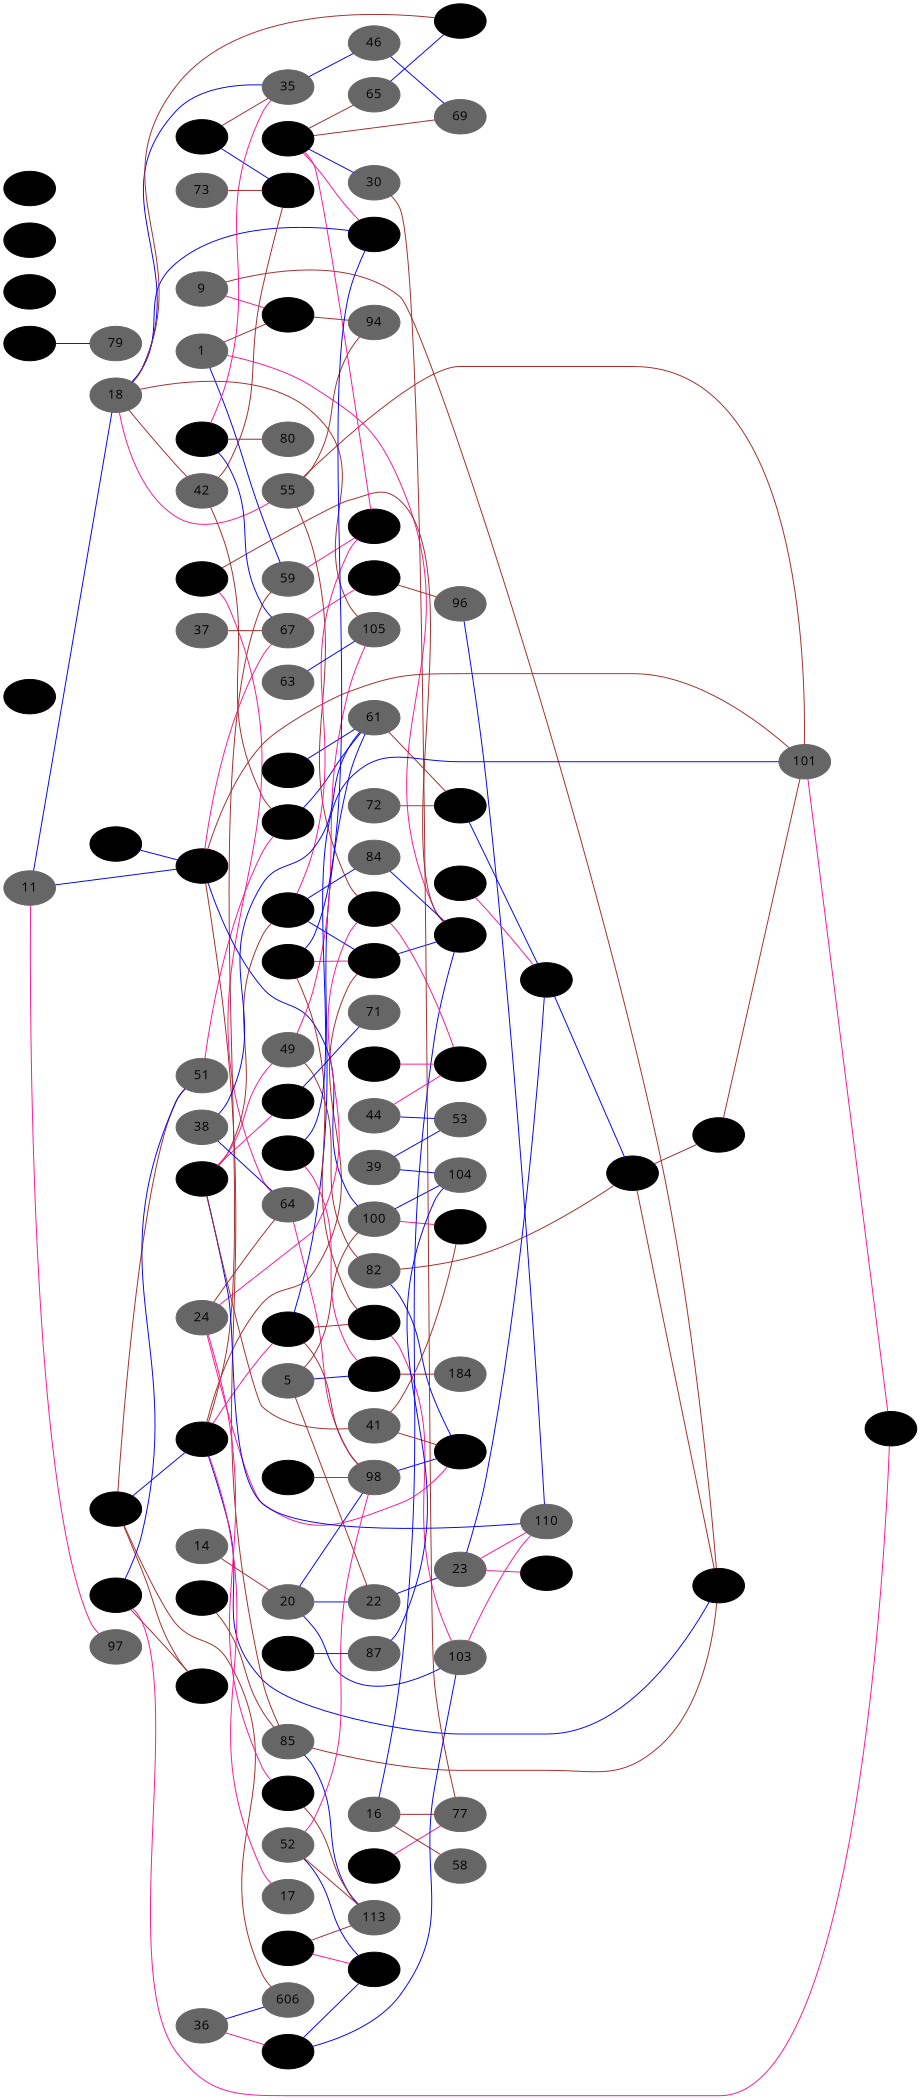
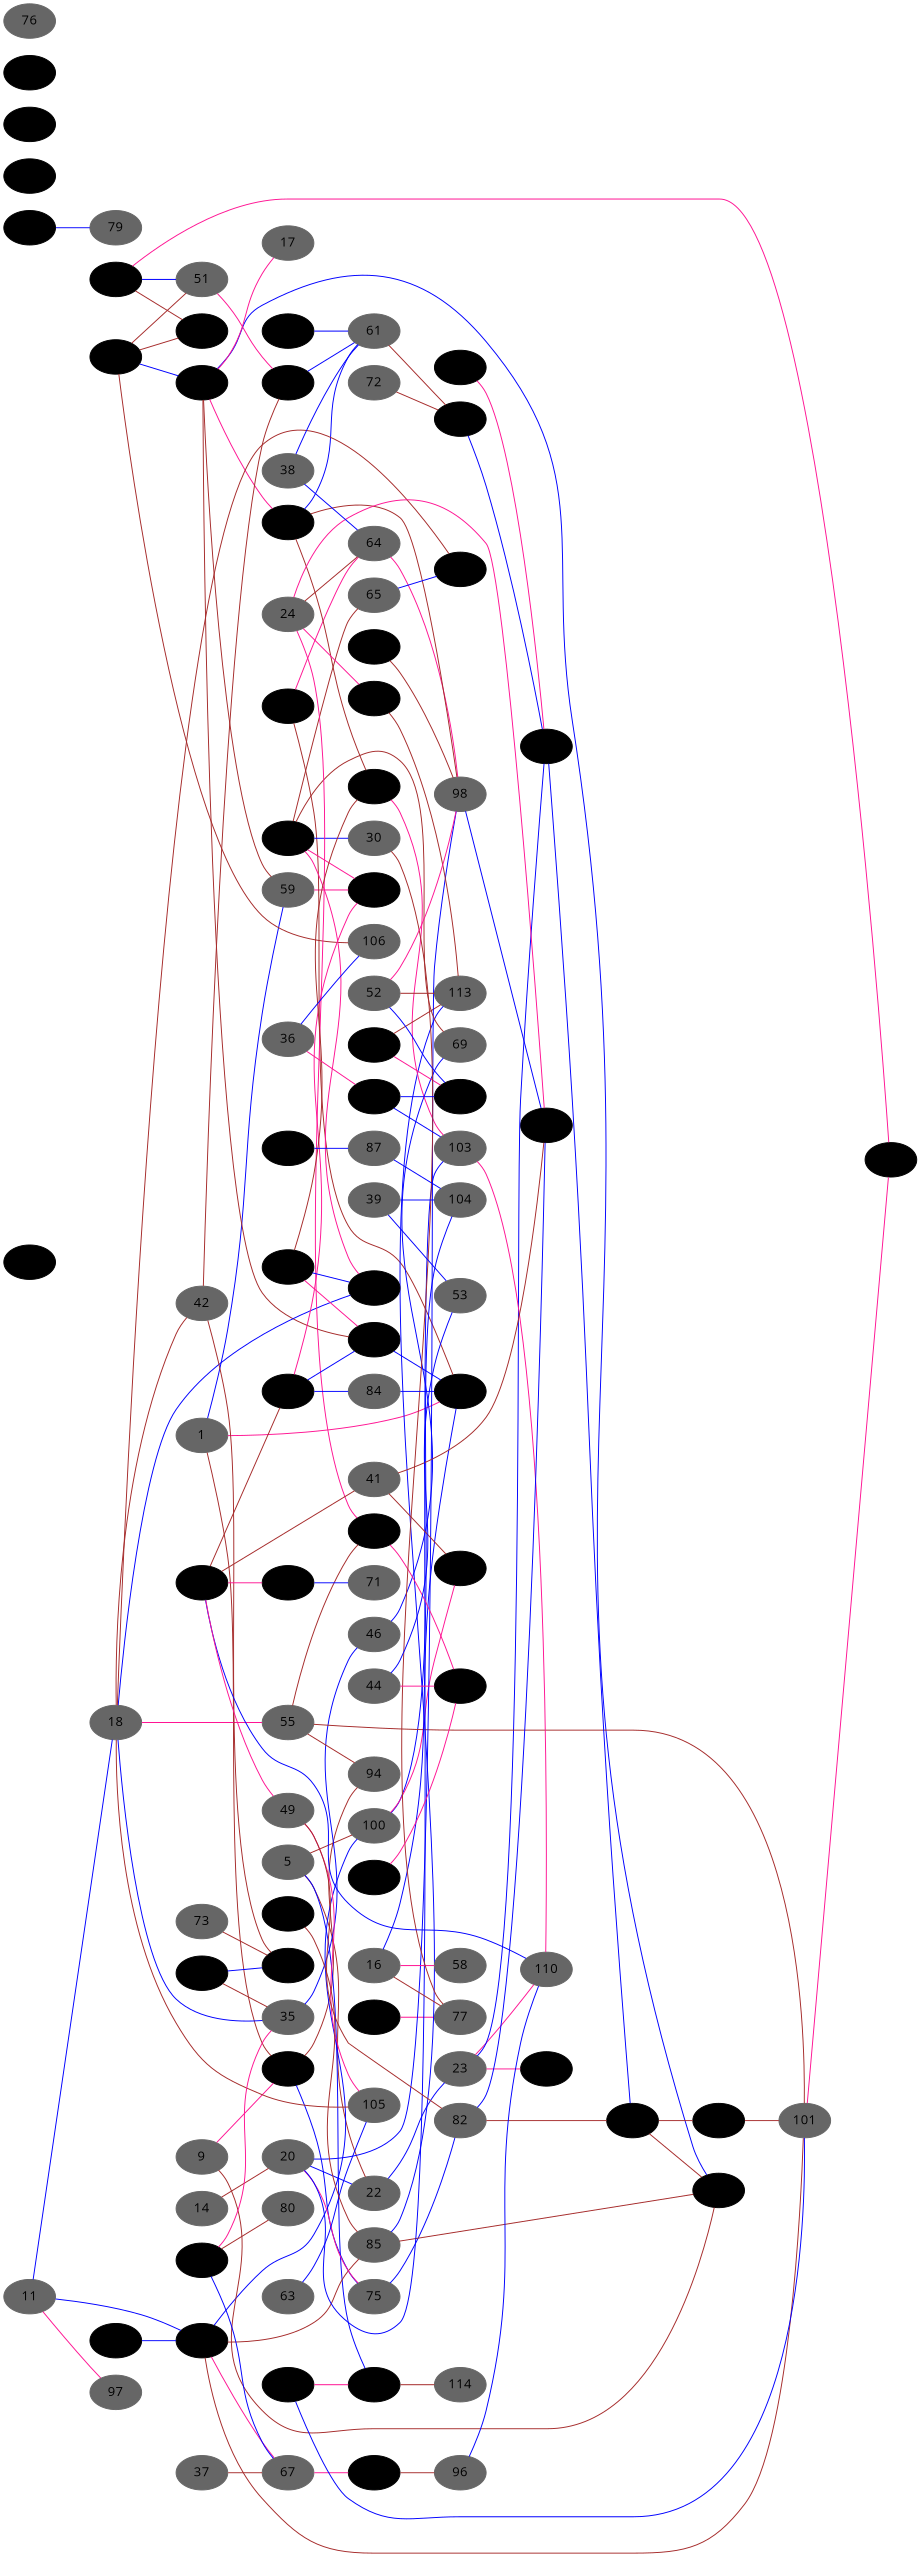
  graph {
    fontname="Open Sans"
    rankdir=LR
    node [color=gray40 fontname="Open Sans" style=filled]
    edge [color=blue fontname="Open Sans"]
    1
    59
    62 [color=black]
    89 [color=black]
    108 [color=black]
+   75
    94
    2 [color=black]
    64
    98
    3 [color=black]
    61
    74 [color=black]
    4 [color=black]
    5
    22
    100
    111 [color=black]
    23
    104
    102 [color=black]
-   114 [label=184]
+   114
    6 [color=black]
    77
    7 [color=black]
    12 [color=black]
    34 [color=black]
    51
-   106 [label=606]
+   106
    91 [color=black]
    17
    29 [color=black]
    32 [color=black]
    57 [color=black]
    8 [color=black]
    43 [color=black]
    67
    85
    101
    9
    10 [color=black]
    35
    78 [color=black]
    46
    11
    18
    97
    42
    55
    68 [color=black]
    88 [color=black]
    105
    33 [color=black]
    13 [color=black]
    99 [color=black]
    113
    14
    20
    103
    15 [color=black]
    79
    16
    58
    92 [color=black]
    19 [color=black]
    82
    112 [color=black]
    110
    21 [color=black]
    30
    65
    69
    66 [color=black]
    81 [color=black]
    90 [color=black]
    24
    47 [color=black]
    115 [color=black]
    25 [color=black]
    80
    86 [color=black]
    26 [color=black]
    107 [color=black]
    27 [color=black]
    31 [color=black]
    41
    45 [color=black]
    49
    84
    71
    28 [color=black]
    36
    48 [color=black]
    37
    38
    39
    53
    40 [color=black]
    44
    50 [color=black]
    52
    54 [color=black]
    56 [color=black]
    60 [color=black]
    87
    63
    96
    70 [color=black]
    72
    73
+   76
    95 [color=black]
    83 [color=black]
    93 [color=black]
    1 -- 59
    1 -- 62 [color=brown]
    1 -- 89 [color=deeppink]
    59 -- 108 [color=deeppink]
+   62 -- 75
    62 -- 94 [color=brown]
+   75 -- 82
    2 -- 89 [color=brown]
    2 -- 64 [color=deeppink]
    64 -- 98 [color=deeppink]
    98 -- 112
    3 -- 61
    61 -- 74 [color=brown]
    74 -- 81
    5 -- 22 [color=brown]
    5 -- 100 [color=brown]
    5 -- 111
    22 -- 23
    100 -- 104
    100 -- 102 [color=deeppink]
    111 -- 114 [color=brown]
    23 -- 110 [color=deeppink]
    23 -- 66 [color=deeppink]
    23 -- 81
    6 -- 77 [color=deeppink]
    7 -- 12
    7 -- 34 [color=brown]
    7 -- 51 [color=brown]
    7 -- 106 [color=brown]
    12 -- 59 [color=brown]
    12 -- 91
    12 -- 17 [color=deeppink]
    12 -- 29 [color=deeppink]
    12 -- 32 [color=brown]
    51 -- 57 [color=deeppink]
    29 -- 98 [color=brown]
    29 -- 61
    29 -- 33 [color=brown]
    32 -- 89
    57 -- 61
    8 -- 43
    43 -- 100
    43 -- 67 [color=deeppink]
    43 -- 85 [color=brown]
    43 -- 101 [color=brown]
    67 -- 86 [color=deeppink]
    85 -- 91 [color=brown]
    85 -- 113
    101 -- 107 [color=deeppink]
    9 -- 62 [color=deeppink]
    9 -- 91 [color=brown]
    10 -- 35 [color=brown]
    10 -- 78
    35 -- 46
    46 -- 69
    11 -- 43
    11 -- 18
    11 -- 97 [color=deeppink]
    18 -- 35
    18 -- 42 [color=brown]
    18 -- 55 [color=deeppink]
    18 -- 68
    18 -- 88 [color=brown]
    18 -- 105 [color=brown]
    42 -- 57 [color=brown]
    42 -- 78 [color=brown]
    55 -- 94 [color=brown]
    55 -- 101 [color=brown]
    55 -- 92 [color=brown]
    33 -- 103 [color=deeppink]
    13 -- 99 [color=deeppink]
    13 -- 113 [color=brown]
    14 -- 20 [color=brown]
+   20 -- 75 [color=deeppink]
    20 -- 98
    20 -- 22
    20 -- 103
    103 -- 110 [color=deeppink]
    15 -- 79
    16 -- 89
    16 -- 77 [color=brown]
-   16 -- 58 [color=brown]
+   16 -- 58 [color=deeppink]
    92 -- 115 [color=deeppink]
    82 -- 112
    82 -- 90 [color=brown]
    21 -- 108 [color=deeppink]
    21 -- 68 [color=deeppink]
    21 -- 30
    21 -- 65 [color=brown]
    21 -- 69 [color=brown]
    30 -- 77 [color=brown]
    65 -- 88
    81 -- 90
    90 -- 91 [color=brown]
    90 -- 95 [color=brown]
    24 -- 64 [color=brown]
    24 -- 92 [color=deeppink]
    24 -- 112 [color=deeppink]
    24 -- 47 [color=deeppink]
    47 -- 113 [color=brown]
    25 -- 67
    25 -- 35 [color=deeppink]
    25 -- 80 [color=brown]
    86 -- 96 [color=brown]
    26 -- 34 [color=brown]
    26 -- 51
    26 -- 107 [color=deeppink]
    27 -- 110
    27 -- 31 [color=brown]
    27 -- 41 [color=brown]
    27 -- 45 [color=deeppink]
    27 -- 49 [color=deeppink]
    31 -- 108 [color=deeppink]
    31 -- 32
    31 -- 84
    41 -- 102 [color=brown]
    41 -- 112 [color=brown]
    45 -- 71
    49 -- 105 [color=deeppink]
    49 -- 82 [color=brown]
    84 -- 89
    28 -- 32 [color=deeppink]
    28 -- 68
    28 -- 33 [color=brown]
    36 -- 106
    36 -- 48 [color=deeppink]
    48 -- 99
    48 -- 103
    37 -- 67 [color=brown]
    38 -- 64
    38 -- 61
    39 -- 104
    39 -- 53
    44 -- 115 [color=deeppink]
    44 -- 53
    50 -- 115 [color=deeppink]
    52 -- 98 [color=deeppink]
    52 -- 99
    52 -- 113 [color=brown]
    54 -- 111 [color=deeppink]
    54 -- 101
    60 -- 87
    87 -- 104
    63 -- 105
    96 -- 110
    70 -- 81 [color=deeppink]
    72 -- 74 [color=brown]
    73 -- 78 [color=brown]
    95 -- 101 [color=brown]
    83 -- 85 [color=brown]
    93 -- 98 [color=brown]
  }
